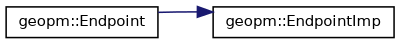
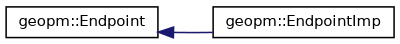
  digraph {
    rankdir=LR
    node [color=black fillcolor=white fontname=Helvetica fontsize=10 shape=record style=filled]
    n1 [height=0.2 label="geopm::Endpoint" width=0.4]
    n2 [height=0.2 label="geopm::EndpointImp" width=0.4]
-   n2 -> n1 [color=midnightblue dir=back fontname=Helvetica fontsize=10 labelfontname=Helvetica labelfontsize=10 style=solid]
+   n1 -> n2 [color=midnightblue dir=back fontname=Helvetica fontsize=10 labelfontname=Helvetica labelfontsize=10 style=solid]
  }
